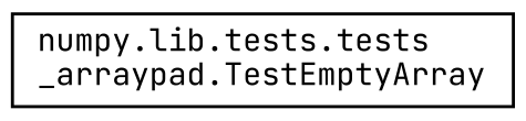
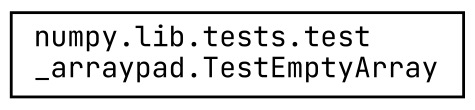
  digraph {
    rankdir=LR
    fontname="JetBrains Mono"
-   n1 [color=black fillcolor=white fontname="JetBrains Mono" fontsize=10 height=0.2 label="numpy.lib.tests.tests\l_arraypad.TestEmptyArray" shape=record style=filled width=0.4]
+   n1 [color=black fillcolor=white fontname="JetBrains Mono" fontsize=10 height=0.2 label="numpy.lib.tests.test\l_arraypad.TestEmptyArray" shape=record style=filled width=0.4]
  }
